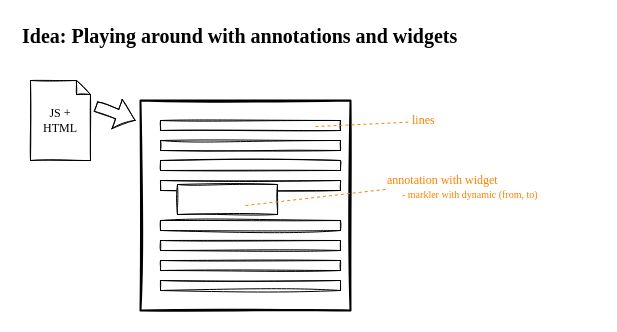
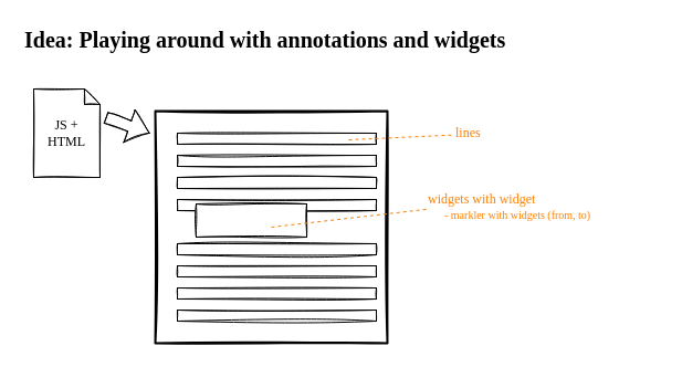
  <mxCell id="0" />
  <mxCell id="1" parent="0" />
  <mxCell id="2" value="Idea: Playing around with annotations and widgets&amp;nbsp;" style="text;html=1;strokeColor=none;fillColor=none;align=left;verticalAlign=middle;whiteSpace=wrap;rounded=0;fontFamily=Virgil;fontSource=https%3A%2F%2Flively-kernel.org%2Flively4%2Flively4-jens%2Fsrc%2Fexternal%2Ffonts%2FVirgil.woff2;fontStyle=1;fontSize=20;" vertex="1" parent="1"><mxGeometry x="20" y="20" width="550" height="30" as="geometry" /></mxCell>
  <mxCell id="3" value="" style="rounded=0;whiteSpace=wrap;html=1;fontFamily=Virgil;fontSource=https%3A%2F%2Flively-kernel.org%2Flively4%2Flively4-jens%2Fsrc%2Fexternal%2Ffonts%2FVirgil.woff2;sketch=1;strokeWidth=2;" vertex="1" parent="1"><mxGeometry x="140" y="100" width="210" height="210" as="geometry" /></mxCell>
  <mxCell id="4" value="JS + HTML" style="shape=note;whiteSpace=wrap;html=1;backgroundOutline=1;darkOpacity=0.05;fontFamily=Virgil;fontSource=https%3A%2F%2Flively-kernel.org%2Flively4%2Flively4-jens%2Fsrc%2Fexternal%2Ffonts%2FVirgil.woff2;size=14;sketch=1;" vertex="1" parent="1"><mxGeometry x="30" y="80" width="60" height="80" as="geometry" /></mxCell>
  <mxCell id="5" value="" style="rounded=0;whiteSpace=wrap;html=1;fontFamily=Virgil;fontSource=https%3A%2F%2Flively-kernel.org%2Flively4%2Flively4-jens%2Fsrc%2Fexternal%2Ffonts%2FVirgil.woff2;sketch=1;" vertex="1" parent="1"><mxGeometry x="160" y="120" width="180" height="10" as="geometry" /></mxCell>
  <mxCell id="6" value="" style="rounded=0;whiteSpace=wrap;html=1;fontFamily=Virgil;fontSource=https%3A%2F%2Flively-kernel.org%2Flively4%2Flively4-jens%2Fsrc%2Fexternal%2Ffonts%2FVirgil.woff2;sketch=1;" vertex="1" parent="1"><mxGeometry x="160" y="140" width="180" height="10" as="geometry" /></mxCell>
  <mxCell id="7" value="" style="rounded=0;whiteSpace=wrap;html=1;fontFamily=Virgil;fontSource=https%3A%2F%2Flively-kernel.org%2Flively4%2Flively4-jens%2Fsrc%2Fexternal%2Ffonts%2FVirgil.woff2;sketch=1;" vertex="1" parent="1"><mxGeometry x="160" y="160" width="180" height="10" as="geometry" /></mxCell>
  <mxCell id="8" value="" style="rounded=0;whiteSpace=wrap;html=1;fontFamily=Virgil;fontSource=https%3A%2F%2Flively-kernel.org%2Flively4%2Flively4-jens%2Fsrc%2Fexternal%2Ffonts%2FVirgil.woff2;sketch=1;" vertex="1" parent="1"><mxGeometry x="160" y="180" width="180" height="10" as="geometry" /></mxCell>
  <mxCell id="9" value="" style="rounded=0;whiteSpace=wrap;html=1;fontFamily=Virgil;fontSource=https%3A%2F%2Flively-kernel.org%2Flively4%2Flively4-jens%2Fsrc%2Fexternal%2Ffonts%2FVirgil.woff2;sketch=1;" vertex="1" parent="1"><mxGeometry x="160" y="220" width="180" height="10" as="geometry" /></mxCell>
  <mxCell id="10" value="" style="rounded=0;whiteSpace=wrap;html=1;fontFamily=Virgil;fontSource=https%3A%2F%2Flively-kernel.org%2Flively4%2Flively4-jens%2Fsrc%2Fexternal%2Ffonts%2FVirgil.woff2;sketch=1;" vertex="1" parent="1"><mxGeometry x="160" y="240" width="180" height="10" as="geometry" /></mxCell>
  <mxCell id="11" value="" style="rounded=0;whiteSpace=wrap;html=1;fontFamily=Virgil;fontSource=https%3A%2F%2Flively-kernel.org%2Flively4%2Flively4-jens%2Fsrc%2Fexternal%2Ffonts%2FVirgil.woff2;sketch=1;" vertex="1" parent="1"><mxGeometry x="160" y="260" width="180" height="10" as="geometry" /></mxCell>
  <mxCell id="12" value="" style="rounded=0;whiteSpace=wrap;html=1;fontFamily=Virgil;fontSource=https%3A%2F%2Flively-kernel.org%2Flively4%2Flively4-jens%2Fsrc%2Fexternal%2Ffonts%2FVirgil.woff2;sketch=1;" vertex="1" parent="1"><mxGeometry x="160" y="280" width="180" height="10" as="geometry" /></mxCell>
  <mxCell id="13" value="lines" style="text;html=1;strokeColor=none;fillColor=none;align=left;verticalAlign=middle;whiteSpace=wrap;rounded=0;fontFamily=Virgil;fontSource=https%3A%2F%2Flively-kernel.org%2Flively4%2Flively4-jens%2Fsrc%2Fexternal%2Ffonts%2FVirgil.woff2;fontStyle=0;fontColor=#FF8000;" vertex="1" parent="1"><mxGeometry x="410" y="110" width="70" height="20" as="geometry" /></mxCell>
  <mxCell id="14" value="" style="endArrow=none;dashed=1;html=1;rounded=0;fontFamily=Virgil;fontSource=https%3A%2F%2Flively-kernel.org%2Flively4%2Flively4-jens%2Fsrc%2Fexternal%2Ffonts%2FVirgil.woff2;fontSize=20;strokeColor=#FF8000;" edge="1" parent="1" target="13"><mxGeometry width="50" height="50" relative="1" as="geometry"><mxPoint x="315" y="126" as="sourcePoint" /><mxPoint x="330" y="160" as="targetPoint" /></mxGeometry></mxCell>
  <mxCell id="15" value="" style="rounded=0;whiteSpace=wrap;html=1;fontFamily=Virgil;fontSource=https%3A%2F%2Flively-kernel.org%2Flively4%2Flively4-jens%2Fsrc%2Fexternal%2Ffonts%2FVirgil.woff2;sketch=1;" vertex="1" parent="1"><mxGeometry x="177" y="184" width="100" height="30" as="geometry" /></mxCell>
- <mxCell id="16" value="annotation with widget" style="text;html=1;strokeColor=none;fillColor=none;align=left;verticalAlign=middle;whiteSpace=wrap;rounded=0;fontFamily=Virgil;fontSource=https%3A%2F%2Flively-kernel.org%2Flively4%2Flively4-jens%2Fsrc%2Fexternal%2Ffonts%2FVirgil.woff2;fontStyle=0;fontColor=#FF8000;" vertex="1" parent="1"><mxGeometry x="385" y="170" width="155" height="20" as="geometry" /></mxCell>
+ <mxCell id="16" value="widgets with widget" style="text;html=1;strokeColor=none;fillColor=none;align=left;verticalAlign=middle;whiteSpace=wrap;rounded=0;fontFamily=Virgil;fontSource=https%3A%2F%2Flively-kernel.org%2Flively4%2Flively4-jens%2Fsrc%2Fexternal%2Ffonts%2FVirgil.woff2;fontStyle=0;fontColor=#FF8000;" vertex="1" parent="1"><mxGeometry x="385" y="170" width="155" height="20" as="geometry" /></mxCell>
  <mxCell id="17" value="" style="endArrow=none;dashed=1;html=1;rounded=0;fontFamily=Virgil;fontSource=https%3A%2F%2Flively-kernel.org%2Flively4%2Flively4-jens%2Fsrc%2Fexternal%2Ffonts%2FVirgil.woff2;fontSize=20;strokeColor=#FF8000;" edge="1" parent="1" target="16"><mxGeometry width="50" height="50" relative="1" as="geometry"><mxPoint x="245" y="205" as="sourcePoint" /><mxPoint x="260" y="239" as="targetPoint" /></mxGeometry></mxCell>
- <mxCell id="18" value="- markler with dynamic (from, to)" style="text;html=1;strokeColor=none;fillColor=none;align=left;verticalAlign=middle;whiteSpace=wrap;rounded=0;fontFamily=Virgil;fontSource=https%3A%2F%2Flively-kernel.org%2Flively4%2Flively4-jens%2Fsrc%2Fexternal%2Ffonts%2FVirgil.woff2;fontStyle=0;fontColor=#FF8000;fontSize=10;" vertex="1" parent="1"><mxGeometry x="400" y="184" width="195" height="20" as="geometry" /></mxCell>
+ <mxCell id="18" value="- markler with widgets (from, to)" style="text;html=1;strokeColor=none;fillColor=none;align=left;verticalAlign=middle;whiteSpace=wrap;rounded=0;fontFamily=Virgil;fontSource=https%3A%2F%2Flively-kernel.org%2Flively4%2Flively4-jens%2Fsrc%2Fexternal%2Ffonts%2FVirgil.woff2;fontStyle=0;fontColor=#FF8000;fontSize=10;" vertex="1" parent="1"><mxGeometry x="400" y="184" width="195" height="20" as="geometry" /></mxCell>
  <mxCell id="19" value="" style="shape=flexArrow;endArrow=classic;html=1;rounded=0;fontFamily=Virgil;fontSource=https%3A%2F%2Flively-kernel.org%2Flively4%2Flively4-jens%2Fsrc%2Fexternal%2Ffonts%2FVirgil.woff2;fontSize=12;fontColor=default;strokeColor=default;fillColor=default;sketch=1;" edge="1" parent="1"><mxGeometry width="50" height="50" relative="1" as="geometry"><mxPoint x="95" y="106" as="sourcePoint" /><mxPoint x="135" y="120" as="targetPoint" /></mxGeometry></mxCell>
